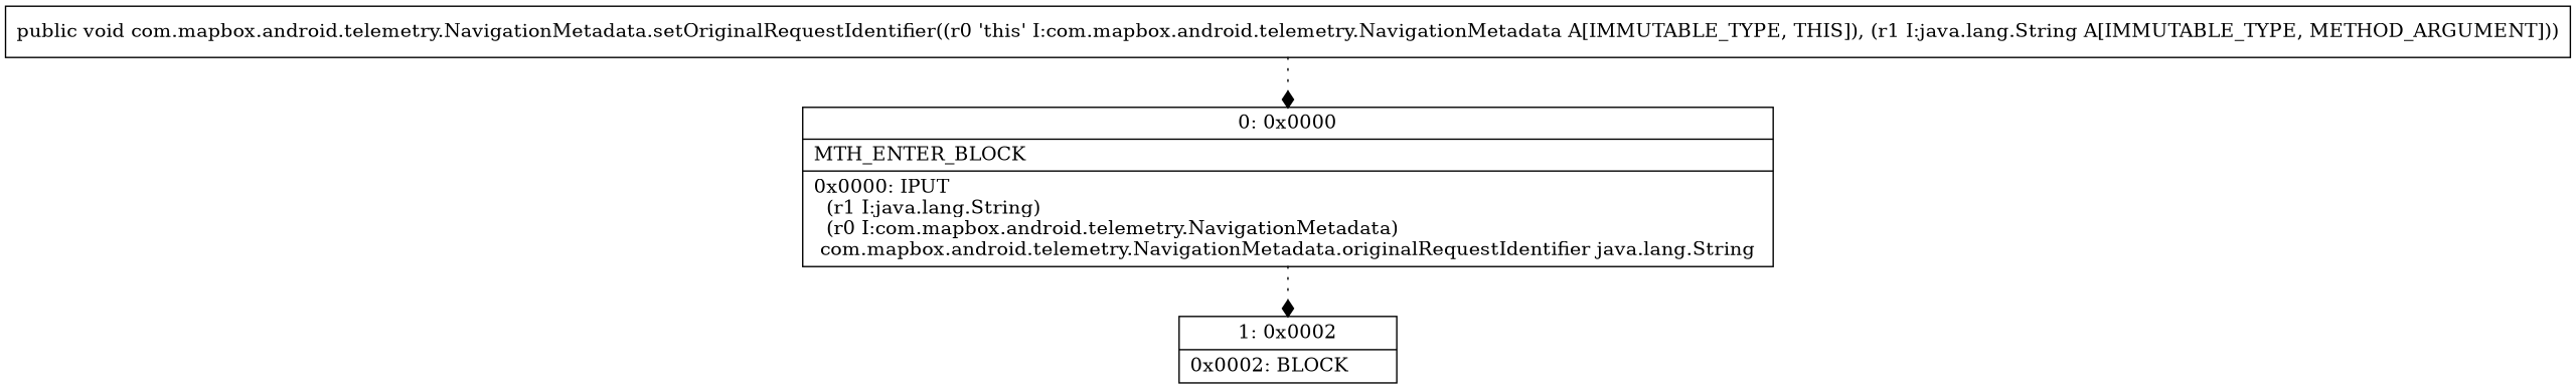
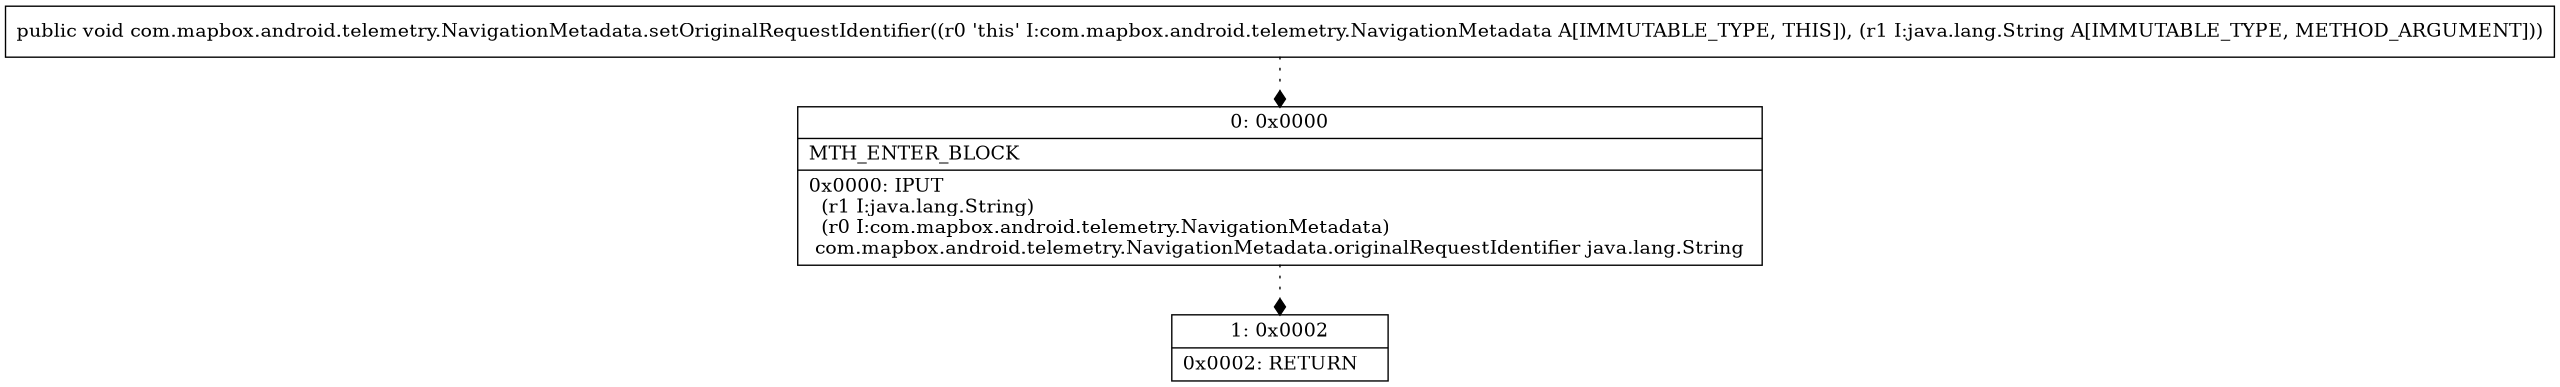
  digraph {
    node [shape=record]
    edge [style=dotted arrowhead=diamond]
    n1 [label="{0\:\ 0x0000|MTH_ENTER_BLOCK\l|0x0000: IPUT  \l  (r1 I:java.lang.String)\l  (r0 I:com.mapbox.android.telemetry.NavigationMetadata)\l com.mapbox.android.telemetry.NavigationMetadata.originalRequestIdentifier java.lang.String \l}"]
-   n2 [label="{1\:\ 0x0002|0x0002: BLOCK   \l}"]
+   n2 [label="{1\:\ 0x0002|0x0002: RETURN   \l}"]
    n3 [label="{public void com.mapbox.android.telemetry.NavigationMetadata.setOriginalRequestIdentifier((r0 'this' I:com.mapbox.android.telemetry.NavigationMetadata A[IMMUTABLE_TYPE, THIS]), (r1 I:java.lang.String A[IMMUTABLE_TYPE, METHOD_ARGUMENT])) }"]
    n1 -> n2
    n3 -> n1
  }
